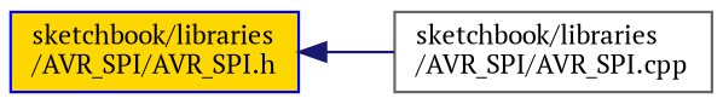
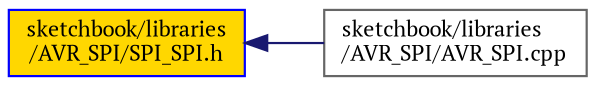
  digraph {
    rankdir=LR
    fontname="PT Serif"
    node [fontname="PT Serif" fontsize=10 shape=record style=filled]
-   n1 [color=blue fillcolor=gold fontcolor=black height=0.2 label="sketchbook/libraries\l/AVR_SPI/AVR_SPI.h" width=0.4]
+   n1 [color=blue fillcolor=gold fontcolor=black height=0.2 label="sketchbook/libraries\l/AVR_SPI/SPI_SPI.h" width=0.4]
    n2 [color=gray40 fillcolor=white height=0.2 label="sketchbook/libraries\l/AVR_SPI/AVR_SPI.cpp" width=0.4]
    n1 -> n2 [color=midnightblue dir=back fontname="PT Serif" fontsize=10 labelfontname=Helvetica labelfontsize=10 style=solid]
  }
